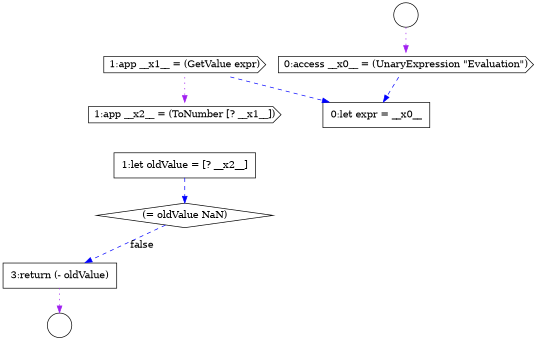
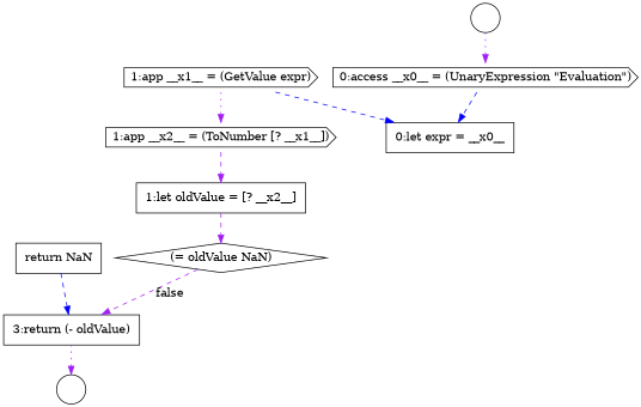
  digraph {
    node [color=black fillcolor=white shape=none style=filled]
    edge [color=purple style=dashed]
    n1 [label=<<font color="black">(= oldValue NaN)</font>> shape=diamond]
    n2 [label=<<font color="black">     <table border="0" cellborder="1" cellspacing="0" cellpadding="10">       <tr><td align="left">3:return (- oldValue)</td></tr>     </table>   </font>> margin=0]
+   n3 [label=<<font color="black">     <table border="0" cellborder="1" cellspacing="0" cellpadding="10">       <tr><td align="left">return NaN</td></tr>     </table>   </font>> margin=0]
    n4 [label=" " shape=circle]
    n5 [label=<<font color="black">     <table border="0" cellborder="1" cellspacing="0" cellpadding="10">       <tr><td align="left">0:let expr = __x0__</td></tr>     </table>   </font>> margin=0]
    n6 [label=<<font color="black">1:app __x1__ = (GetValue expr)</font>> shape=cds]
    n7 [label=<<font color="black">1:app __x2__ = (ToNumber [? __x1__])</font>> shape=cds]
    n8 [label=" " shape=circle]
    n9 [label=<<font color="black">0:access __x0__ = (UnaryExpression &quot;Evaluation&quot;)</font>> shape=cds]
    n10 [label=<<font color="black">     <table border="0" cellborder="1" cellspacing="0" cellpadding="10">       <tr><td align="left">1:let oldValue = [? __x2__]</td></tr>     </table>   </font>> margin=0]
-   n1 -> n2 [color=blue label=<<font color="black">false</font>>]
+   n1 -> n2 [label=<<font color="black">false</font>>]
    n2 -> n4 [style=dotted]
+   n3 -> n2 [color=blue]
    n6 -> n5 [color=blue]
    n6 -> n7 [style=dotted]
+   n7 -> n10
    n8 -> n9 [style=dotted]
    n9 -> n5 [color=blue]
-   n10 -> n1 [color=blue]
+   n10 -> n1
  }
